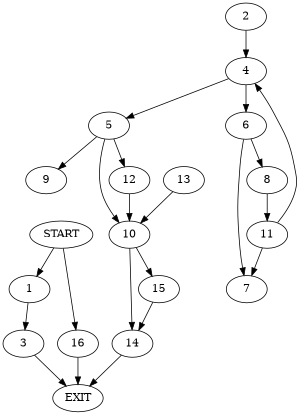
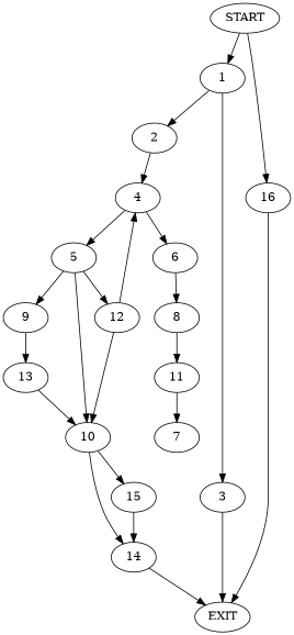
  digraph {
    n1 [label=START]
    1
    16
    2
    3
    n6 [label=EXIT]
    4
    5
    6
    9
    10
    12
    7
    8
    13
    14
    15
    11
    n1 -> 1
    n1 -> 16
+   1 -> 2
    1 -> 3
    16 -> n6
    2 -> 4
    3 -> n6
    4 -> 5
    4 -> 6
    5 -> 9
    5 -> 10
    5 -> 12
-   6 -> 7
    6 -> 8
+   9 -> 13
    10 -> 14
    10 -> 15
    12 -> 10
    8 -> 11
    13 -> 10
    14 -> n6
    15 -> 14
-   11 -> 4
+   12 -> 4
    11 -> 7
  }
